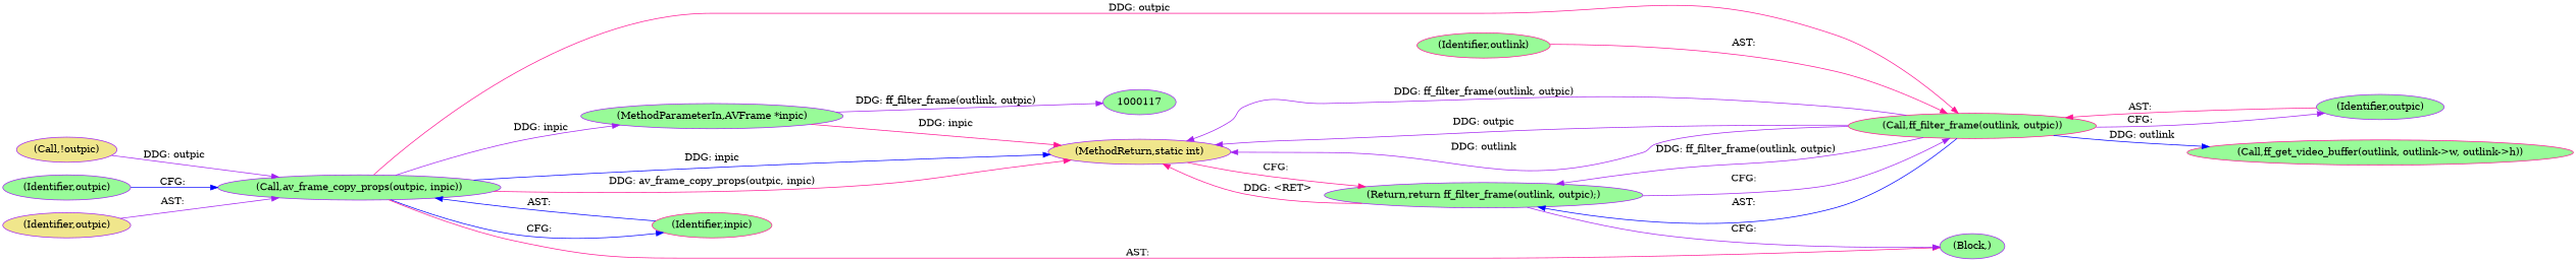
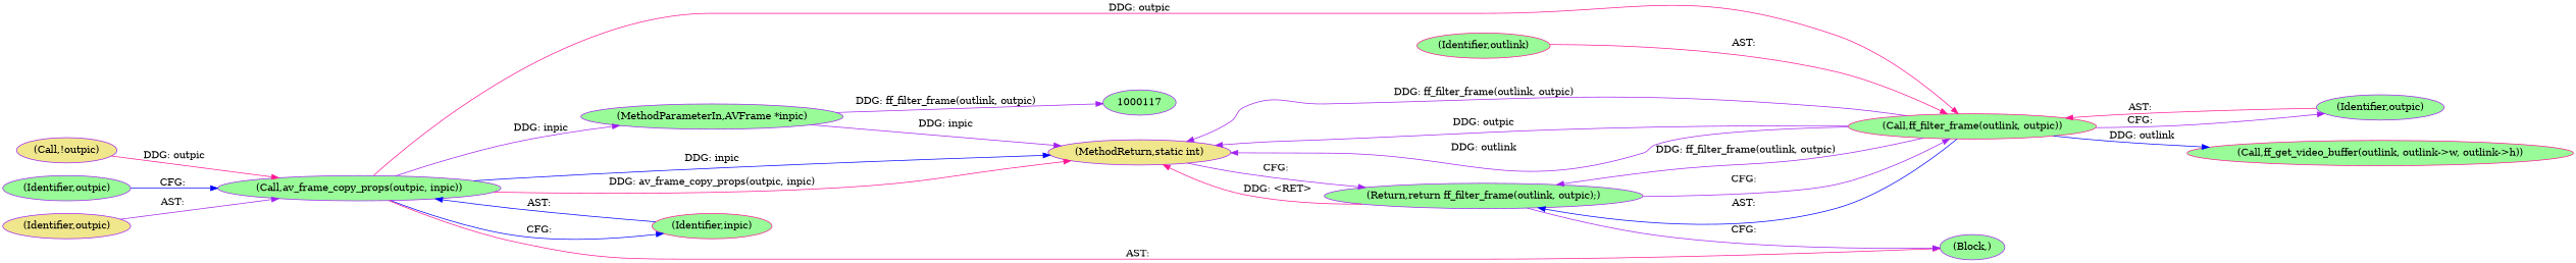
  digraph {
    rankdir=LR
    node [color=purple fillcolor=palegreen style=filled]
    edge [color=purple]
    n1 [label="(MethodParameterIn,AVFrame *inpic)"]
    n2 [fillcolor=khaki label="(MethodReturn,static int)"]
    1000117
    n4 [label="(Call,av_frame_copy_props(outpic, inpic))"]
    n5 [color=deeppink label="(Call,ff_filter_frame(outlink, outpic))"]
    n6 [color=deeppink label="(Identifier,inpic)"]
    n7 [label="(Block,)"]
    n8 [label="(Return,return ff_filter_frame(outlink, outpic);)"]
    n9 [label="(Identifier,outpic)"]
    n10 [color=deeppink label="(Call,ff_get_video_buffer(outlink, outlink->w, outlink->h))"]
    n11 [fillcolor=khaki label="(Call,!outpic)"]
    n12 [label="(Identifier,outpic)"]
    n13 [fillcolor=khaki label="(Identifier,outpic)"]
    n14 [color=deeppink label="(Identifier,outlink)"]
-   n1 -> n2 [color=deeppink label="DDG: inpic"]
+   n1 -> n2 [label="DDG: inpic"]
    n1 -> 1000117 [label="DDG: ff_filter_frame(outlink, outpic)"]
-   n2 -> n8 [color=deeppink label="CFG: "]
+   n2 -> n8 [label="CFG: "]
    n4 -> n1 [label="DDG: inpic"]
    n4 -> n2 [color=blue label="DDG: inpic"]
    n4 -> n2 [color=deeppink label="DDG: av_frame_copy_props(outpic, inpic)"]
    n4 -> n5 [color=deeppink label="DDG: outpic"]
    n4 -> n6 [color=blue label="CFG: "]
    n4 -> n7 [color=deeppink label="AST: "]
    n5 -> n2 [label="DDG: ff_filter_frame(outlink, outpic)"]
    n5 -> n2 [label="DDG: outpic"]
    n5 -> n2 [label="DDG: outlink"]
    n5 -> n8 [color=blue label="AST: "]
    n5 -> n8 [label="DDG: ff_filter_frame(outlink, outpic)"]
    n5 -> n9 [label="CFG: "]
    n5 -> n10 [color=blue label="DDG: outlink"]
    n6 -> n4 [color=blue label="AST: "]
    n8 -> n2 [color=deeppink label="DDG: <RET>"]
    n8 -> n5 [label="CFG: "]
    n8 -> n7 [label="CFG: "]
    n9 -> n5 [color=deeppink label="AST: "]
-   n11 -> n4 [label="DDG: outpic"]
+   n11 -> n4 [color=deeppink label="DDG: outpic"]
    n12 -> n4 [color=blue label="CFG: "]
    n13 -> n4 [label="AST: "]
    n14 -> n5 [color=deeppink label="AST: "]
  }
